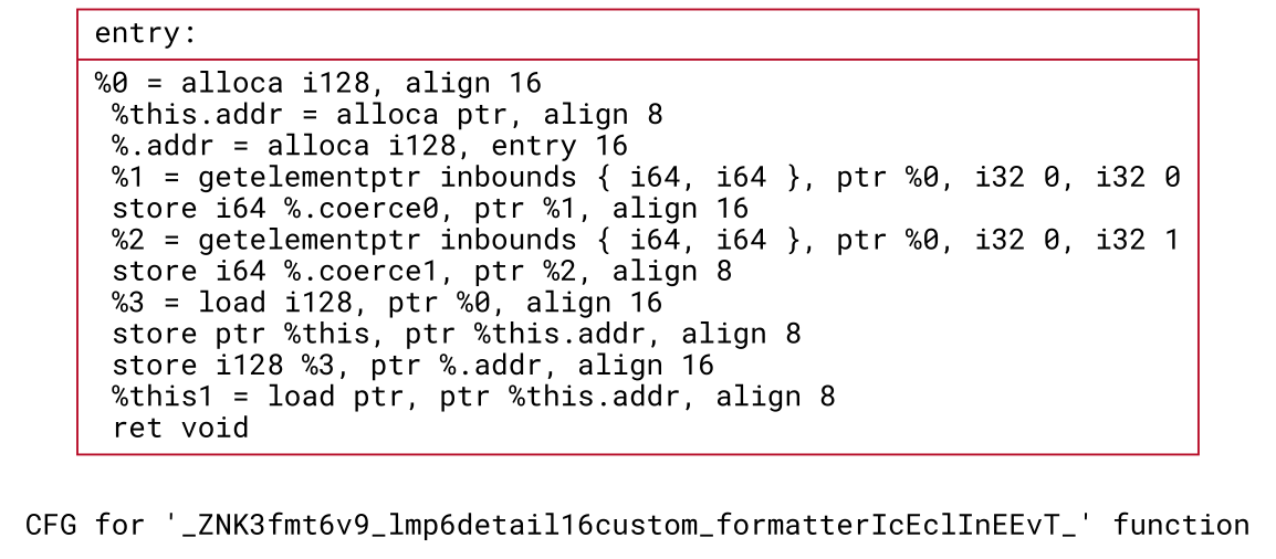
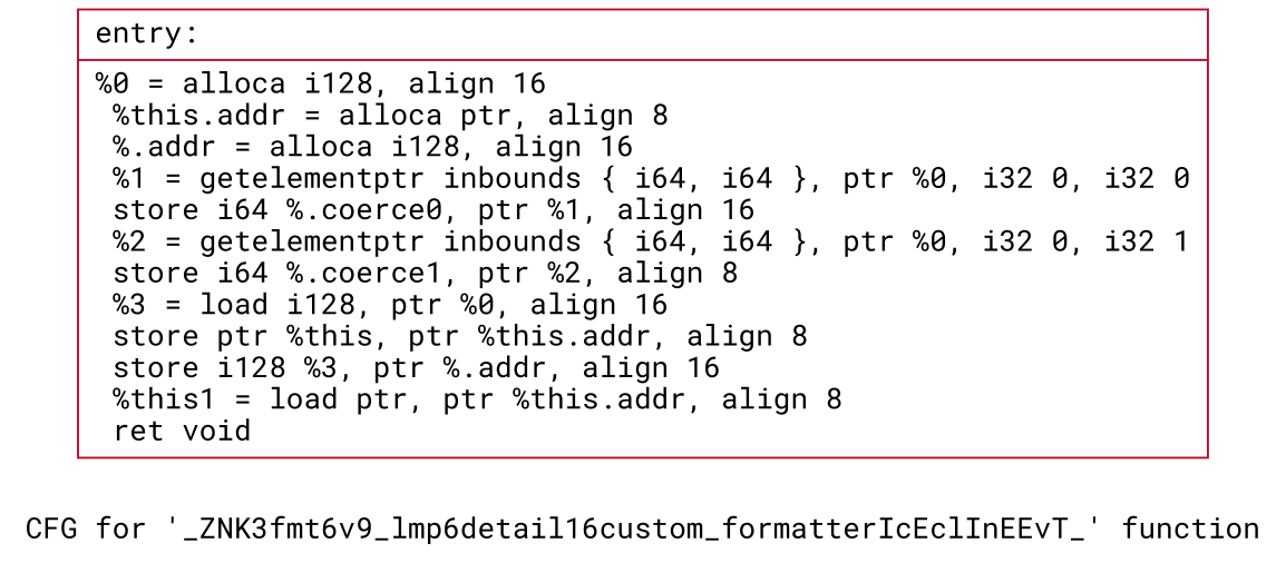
  digraph {
    label="CFG for '_ZNK3fmt6v9_lmp6detail16custom_formatterIcEclInEEvT_' function"
    fontname="Roboto Mono"
-   n1 [color="#b70d28ff" fillcolor=white fontname="Roboto Mono" label="{entry:\l|  %0 = alloca i128, align 16\l  %this.addr = alloca ptr, align 8\l  %.addr = alloca i128, entry 16\l  %1 = getelementptr inbounds \{ i64, i64 \}, ptr %0, i32 0, i32 0\l  store i64 %.coerce0, ptr %1, align 16\l  %2 = getelementptr inbounds \{ i64, i64 \}, ptr %0, i32 0, i32 1\l  store i64 %.coerce1, ptr %2, align 8\l  %3 = load i128, ptr %0, align 16\l  store ptr %this, ptr %this.addr, align 8\l  store i128 %3, ptr %.addr, align 16\l  %this1 = load ptr, ptr %this.addr, align 8\l  ret void\l}" shape=record style=filled]
+   n1 [color="#b70d28ff" fillcolor=white fontname="Roboto Mono" label="{entry:\l|  %0 = alloca i128, align 16\l  %this.addr = alloca ptr, align 8\l  %.addr = alloca i128, align 16\l  %1 = getelementptr inbounds \{ i64, i64 \}, ptr %0, i32 0, i32 0\l  store i64 %.coerce0, ptr %1, align 16\l  %2 = getelementptr inbounds \{ i64, i64 \}, ptr %0, i32 0, i32 1\l  store i64 %.coerce1, ptr %2, align 8\l  %3 = load i128, ptr %0, align 16\l  store ptr %this, ptr %this.addr, align 8\l  store i128 %3, ptr %.addr, align 16\l  %this1 = load ptr, ptr %this.addr, align 8\l  ret void\l}" shape=record style=filled]
  }
